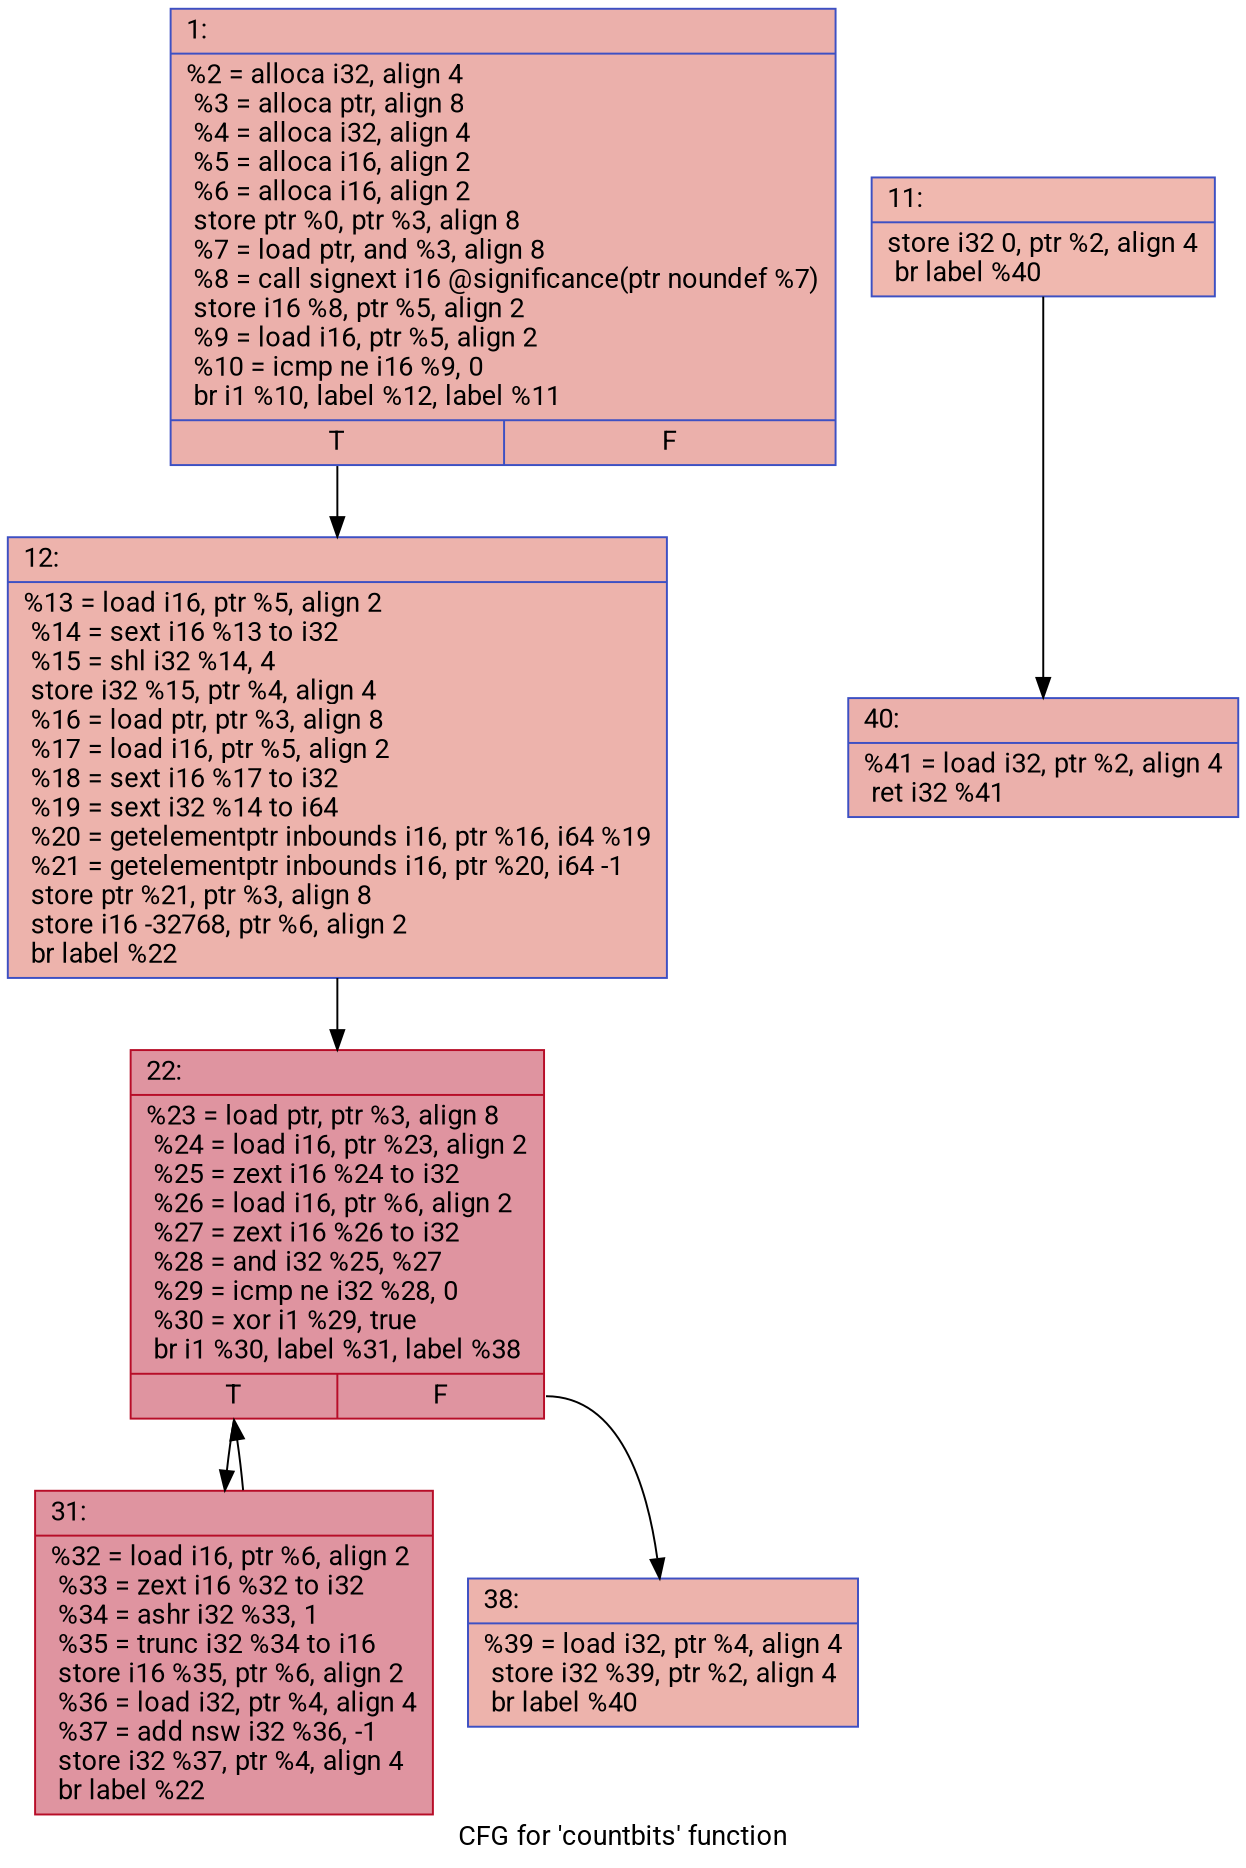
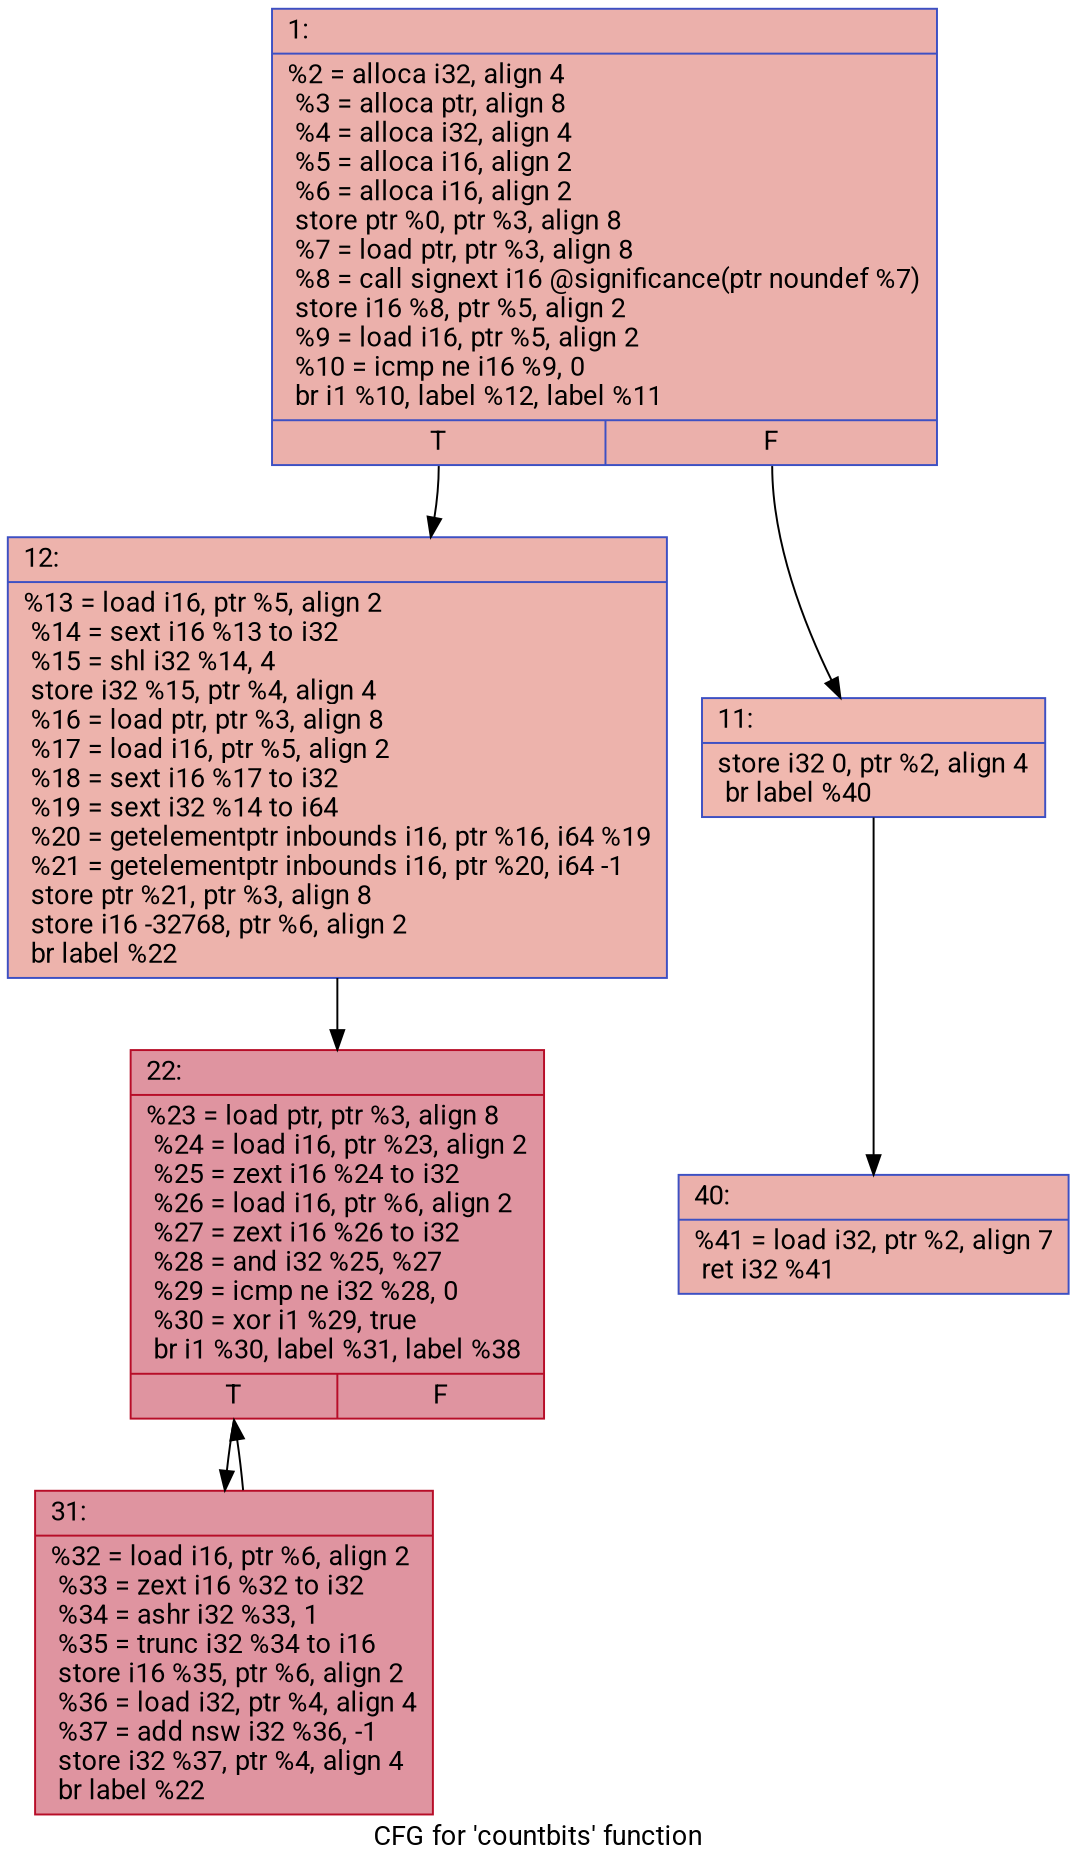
  digraph {
    fontname=Roboto
    label="CFG for 'countbits' function"
    node [color="#3d50c3ff" fillcolor="#d24b4070" fontname=Roboto shape=record style=filled]
    edge [fontname=Roboto]
-   n1 [label="{1:\l|  %2 = alloca i32, align 4\l  %3 = alloca ptr, align 8\l  %4 = alloca i32, align 4\l  %5 = alloca i16, align 2\l  %6 = alloca i16, align 2\l  store ptr %0, ptr %3, align 8\l  %7 = load ptr, and %3, align 8\l  %8 = call signext i16 @significance(ptr noundef %7)\l  store i16 %8, ptr %5, align 2\l  %9 = load i16, ptr %5, align 2\l  %10 = icmp ne i16 %9, 0\l  br i1 %10, label %12, label %11\l|{<s0>T|<s1>F}}"]
+   n1 [label="{1:\l|  %2 = alloca i32, align 4\l  %3 = alloca ptr, align 8\l  %4 = alloca i32, align 4\l  %5 = alloca i16, align 2\l  %6 = alloca i16, align 2\l  store ptr %0, ptr %3, align 8\l  %7 = load ptr, ptr %3, align 8\l  %8 = call signext i16 @significance(ptr noundef %7)\l  store i16 %8, ptr %5, align 2\l  %9 = load i16, ptr %5, align 2\l  %10 = icmp ne i16 %9, 0\l  br i1 %10, label %12, label %11\l|{<s0>T|<s1>F}}"]
    n2 [fillcolor="#d6524470" label="{12:\l|  %13 = load i16, ptr %5, align 2\l  %14 = sext i16 %13 to i32\l  %15 = shl i32 %14, 4\l  store i32 %15, ptr %4, align 4\l  %16 = load ptr, ptr %3, align 8\l  %17 = load i16, ptr %5, align 2\l  %18 = sext i16 %17 to i32\l  %19 = sext i32 %14 to i64\l  %20 = getelementptr inbounds i16, ptr %16, i64 %19\l  %21 = getelementptr inbounds i16, ptr %20, i64 -1\l  store ptr %21, ptr %3, align 8\l  store i16 -32768, ptr %6, align 2\l  br label %22\l}"]
    n3 [fillcolor="#dc5d4a70" label="{11:\l|  store i32 0, ptr %2, align 4\l  br label %40\l}"]
    n4 [color="#b70d28ff" fillcolor="#b70d2870" label="{22:\l|  %23 = load ptr, ptr %3, align 8\l  %24 = load i16, ptr %23, align 2\l  %25 = zext i16 %24 to i32\l  %26 = load i16, ptr %6, align 2\l  %27 = zext i16 %26 to i32\l  %28 = and i32 %25, %27\l  %29 = icmp ne i32 %28, 0\l  %30 = xor i1 %29, true\l  br i1 %30, label %31, label %38\l|{<s0>T|<s1>F}}"]
-   n5 [label="{40:\l|  %41 = load i32, ptr %2, align 4\l  ret i32 %41\l}"]
+   n5 [label="{40:\l|  %41 = load i32, ptr %2, align 7\l  ret i32 %41\l}"]
    n6 [color="#b70d28ff" fillcolor="#b70d2870" label="{31:\l|  %32 = load i16, ptr %6, align 2\l  %33 = zext i16 %32 to i32\l  %34 = ashr i32 %33, 1\l  %35 = trunc i32 %34 to i16\l  store i16 %35, ptr %6, align 2\l  %36 = load i32, ptr %4, align 4\l  %37 = add nsw i32 %36, -1\l  store i32 %37, ptr %4, align 4\l  br label %22\l}"]
-   n7 [fillcolor="#d6524470" label="{38:\l|  %39 = load i32, ptr %4, align 4\l  store i32 %39, ptr %2, align 4\l  br label %40\l}"]
    n1 -> n2 [tailport=s0]
+   n1 -> n3 [tailport=s1]
    n2 -> n4
    n3 -> n5
    n4 -> n6 [tailport=s0]
-   n4 -> n7 [tailport=s1]
    n6 -> n4
  }
